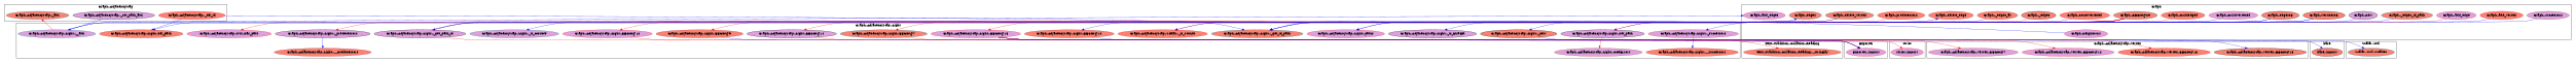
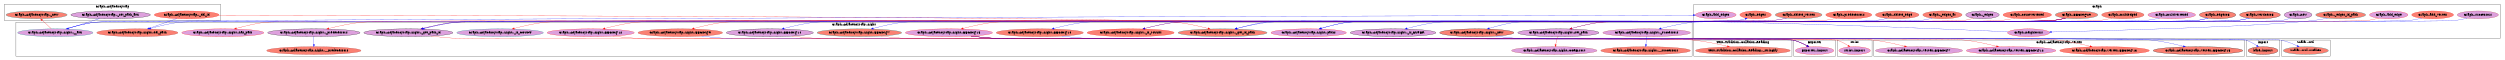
  digraph {
    node [color=red fillcolor=salmon style=filled]
    edge [color=blue]
    "Graph::AdjacencyMap::Vertex::BEGIN@15" [color=black]
    "Graph::AdjacencyMap::Vertex::BEGIN@13"
    "Graph::AdjacencyMap::Vertex::BEGIN@12" [fillcolor=plum]
    "Graph::AdjacencyMap::Vertex::BEGIN@7" [color=brown fillcolor=plum]
    "Scalar::Util::weaken" [color=teal]
    "Graph::AdjacencyMap::_del_id"
    "Graph::AdjacencyMap::_set_path_attr" [color=black fillcolor=plum]
-   "Graph::AdjacencyMap::_new" [color=teal label="Graph::AdjacencyMap::_attr"]
+   "Graph::AdjacencyMap::_new" [color=teal]
    "base::import" [color=black]
    "Exporter::import" [fillcolor=plum]
    "Text::Tradition::Collation::Reading::_stringify" [color=brown]
    "Graph::successors" [color=brown fillcolor=plum]
    "Graph::add_vertex"
    "Graph::multiedged" [color=brown]
    "Graph::delete_vertex" [color=teal]
-   "Graph::_edges" [color=black]
+   "Graph::_edges" [color=black fillcolor=plum]
    "Graph::vertices05" [color=black]
    "Graph::add_edge" [fillcolor=plum]
-   "Graph::edges" [color=teal]
+   "Graph::edges"
    "Graph::new" [color=black fillcolor=plum]
    "Graph::BEGIN@29" [color=teal]
    "Graph::countvertexed"
    "Graph::_edges_id_path" [color=teal]
    "Graph::add_edges" [fillcolor=plum]
    "Graph::neighbours" [fillcolor=plum]
    "Graph::edges05" [color=black]
    "Graph::_edges_at" [color=brown]
    "Graph::delete_edge" [color=brown]
    "Graph::predecessors"
    "Graph::multivertexed" [fillcolor=plum]
    "strict::import" [fillcolor=plum]
    "Graph::AdjacencyMap::Light::_get_id_path" [color=teal]
    "Graph::AdjacencyMap::Light::_is_HYPER" [color=black fillcolor=plum]
    "Graph::AdjacencyMap::Light::_get_path_id" [color=black fillcolor=plum]
    "Graph::AdjacencyMap::Light::__attr" [color=teal fillcolor=plum]
    "Graph::AdjacencyMap::Light::BEGIN@14" [color=black fillcolor=plum]
    "Graph::AdjacencyMap::Light::__predecessors" [color=brown]
    "Graph::AdjacencyMap::Light::BEGIN@7" [color=teal]
    "Graph::AdjacencyMap::Light::set_path" [color=black fillcolor=plum]
-   "Graph::AdjacencyMap::Light::has_path" [fillcolor=plum label="Graph::AdjacencyMap::Util::has_path"]
+   "Graph::AdjacencyMap::Light::has_path" [fillcolor=plum]
    "Graph::AdjacencyMap::Light::_is_COUNT" [color=teal fillcolor=plum]
    "Graph::AdjacencyMap::Light::BEGIN@15" [fillcolor=plum]
-   "Graph::AdjacencyMap::Light::_is_MULTI" [label="Graph::AdjacencyMap::Scalar::_is_MULTI"]
+   "Graph::AdjacencyMap::Light::_is_MULTI"
    "Graph::AdjacencyMap::Light::__successors" [color=brown]
    "Graph::AdjacencyMap::Light::BEGIN@10" [color=brown]
    "Graph::AdjacencyMap::Light::CORE:sort" [color=brown fillcolor=plum]
    "Graph::AdjacencyMap::Light::_predecessors" [color=black fillcolor=plum]
    "Graph::AdjacencyMap::Light::BEGIN@12" [fillcolor=plum]
    "Graph::AdjacencyMap::Light::_new" [color=black]
    "Graph::AdjacencyMap::Light::del_path" [color=brown]
    "Graph::AdjacencyMap::Light::_successors" [color=brown fillcolor=plum]
    "Graph::AdjacencyMap::Light::BEGIN@9" [color=brown]
    "Graph::AdjacencyMap::Light::paths" [fillcolor=plum]
    subgraph cluster_1 {
      label="Graph::AdjacencyMap::Vertex"
      "Graph::AdjacencyMap::Vertex::BEGIN@15"
      "Graph::AdjacencyMap::Vertex::BEGIN@13"
      "Graph::AdjacencyMap::Vertex::BEGIN@12"
      "Graph::AdjacencyMap::Vertex::BEGIN@7"
    }
    subgraph cluster_2 {
      label="Scalar::Util"
      "Scalar::Util::weaken"
    }
    subgraph cluster_3 {
      label="Graph::AdjacencyMap"
      "Graph::AdjacencyMap::_del_id"
      "Graph::AdjacencyMap::_set_path_attr"
      "Graph::AdjacencyMap::_new"
    }
    subgraph cluster_4 {
-     label=base
+     label=import
      "base::import"
    }
    subgraph cluster_5 {
      label=Exporter
      "Exporter::import"
    }
    subgraph cluster_6 {
      label="Text::Tradition::Collation::Reading"
      "Text::Tradition::Collation::Reading::_stringify"
    }
    subgraph cluster_7 {
      label="Graph"
      "Graph::successors"
      "Graph::add_vertex"
      "Graph::multiedged"
      "Graph::delete_vertex"
      "Graph::_edges"
      "Graph::vertices05"
      "Graph::add_edge"
      "Graph::edges"
      "Graph::new"
      "Graph::BEGIN@29"
      "Graph::countvertexed"
      "Graph::_edges_id_path"
      "Graph::add_edges"
      "Graph::neighbours"
      "Graph::edges05"
      "Graph::_edges_at"
      "Graph::delete_edge"
      "Graph::predecessors"
      "Graph::multivertexed"
    }
    subgraph cluster_8 {
      label="strict"
      "strict::import"
    }
    subgraph cluster_9 {
      label="Graph::AdjacencyMap::Light"
      "Graph::AdjacencyMap::Light::_get_id_path"
      "Graph::AdjacencyMap::Light::_is_HYPER"
      "Graph::AdjacencyMap::Light::_get_path_id"
      "Graph::AdjacencyMap::Light::__attr"
      "Graph::AdjacencyMap::Light::BEGIN@14"
      "Graph::AdjacencyMap::Light::__predecessors"
      "Graph::AdjacencyMap::Light::BEGIN@7"
      "Graph::AdjacencyMap::Light::set_path"
      "Graph::AdjacencyMap::Light::has_path"
      "Graph::AdjacencyMap::Light::_is_COUNT"
      "Graph::AdjacencyMap::Light::BEGIN@15"
      "Graph::AdjacencyMap::Light::_is_MULTI"
      "Graph::AdjacencyMap::Light::__successors"
      "Graph::AdjacencyMap::Light::BEGIN@10"
      "Graph::AdjacencyMap::Light::CORE:sort"
      "Graph::AdjacencyMap::Light::_predecessors"
      "Graph::AdjacencyMap::Light::BEGIN@12"
      "Graph::AdjacencyMap::Light::_new"
      "Graph::AdjacencyMap::Light::del_path"
      "Graph::AdjacencyMap::Light::_successors"
      "Graph::AdjacencyMap::Light::BEGIN@9"
      "Graph::AdjacencyMap::Light::paths"
    }
-   "Graph::AdjacencyMap::_del_id" -> "Graph::AdjacencyMap::Light::_get_id_path"
+   "Graph::AdjacencyMap::_del_id" -> "Graph::AdjacencyMap::Light::_get_id_path" [color=red]
    "Graph::AdjacencyMap::_del_id" -> "Graph::AdjacencyMap::Light::del_path"
    "Graph::AdjacencyMap::_set_path_attr" -> "Graph::AdjacencyMap::Light::__attr"
    "Graph::successors" -> "Graph::AdjacencyMap::Light::_successors"
    "Graph::add_vertex" -> "Graph::AdjacencyMap::Light::set_path"
    "Graph::multiedged" -> "Graph::AdjacencyMap::Light::_is_MULTI" [color=red]
    "Graph::delete_vertex" -> "Graph::AdjacencyMap::Light::has_path" [color=red]
    "Graph::delete_vertex" -> "Graph::AdjacencyMap::Light::del_path"
    "Graph::_edges" -> "Graph::AdjacencyMap::Light::_get_path_id" [color=red]
    "Graph::vertices05" -> "Graph::AdjacencyMap::Light::_is_HYPER"
    "Graph::vertices05" -> "Graph::AdjacencyMap::Light::paths"
    "Graph::add_edge" -> "Graph::AdjacencyMap::Light::set_path" [color=red]
    "Graph::new" -> "Graph::AdjacencyMap::Light::_new"
-   "Graph::BEGIN@29" -> "Graph::AdjacencyMap::Light::BEGIN@14" [color=red]
-   "Graph::BEGIN@29" -> "Graph::AdjacencyMap::Light::BEGIN@7" [color=red]
+   "Graph::BEGIN@29" -> "Graph::AdjacencyMap::Light::BEGIN@14"
+   "Graph::BEGIN@29" -> "Graph::AdjacencyMap::Light::BEGIN@7"
    "Graph::BEGIN@29" -> "Graph::AdjacencyMap::Light::BEGIN@15" [color=red]
    "Graph::BEGIN@29" -> "Graph::AdjacencyMap::Light::BEGIN@10"
    "Graph::BEGIN@29" -> "Graph::AdjacencyMap::Light::BEGIN@12" [color=red]
    "Graph::BEGIN@29" -> "Graph::AdjacencyMap::Light::BEGIN@9" [color=red]
-   "Graph::countvertexed" -> "Graph::AdjacencyMap::Light::_is_COUNT"
-   "Graph::_edges_id_path" -> "Graph::AdjacencyMap::Light::_get_id_path"
+   "Graph::countvertexed" -> "Graph::AdjacencyMap::Light::_is_COUNT" [color=red]
+   "Graph::_edges_id_path" -> "Graph::neighbours"
    "Graph::neighbours" -> "Graph::AdjacencyMap::Light::_get_id_path"
    "Graph::edges05" -> "Graph::AdjacencyMap::Light::_get_id_path"
    "Graph::edges05" -> "Graph::AdjacencyMap::Light::paths"
    "Graph::_edges_at" -> "Graph::AdjacencyMap::Light::_get_path_id"
-   "Graph::AdjacencyMap::Light::_get_path_id" -> "Graph::delete_edge"
+   "Graph::delete_edge" -> "Graph::AdjacencyMap::Light::_get_path_id"
    "Graph::predecessors" -> "Graph::AdjacencyMap::Light::_predecessors" [color=red]
    "Graph::multivertexed" -> "Graph::AdjacencyMap::Light::_is_MULTI"
    "Graph::AdjacencyMap::Light::_get_path_id" -> "Text::Tradition::Collation::Reading::_stringify" [color=red]
    "Graph::AdjacencyMap::Light::__attr" -> "Graph::AdjacencyMap::_new" [color=red]
    "Graph::AdjacencyMap::Light::__attr" -> "Graph::edges"
    "Graph::AdjacencyMap::Light::__attr" -> "Graph::add_edges"
    "Graph::AdjacencyMap::Light::BEGIN@14" -> "Exporter::import" [color=red]
    "Graph::AdjacencyMap::Light::BEGIN@7" -> "strict::import" [color=red]
    "Graph::AdjacencyMap::Light::set_path" -> "Graph::AdjacencyMap::Light::CORE:sort" [color=red]
    "Graph::AdjacencyMap::Light::BEGIN@15" -> "Graph::AdjacencyMap::Vertex::BEGIN@15"
    "Graph::AdjacencyMap::Light::BEGIN@15" -> "Graph::AdjacencyMap::Vertex::BEGIN@13" [color=red]
    "Graph::AdjacencyMap::Light::BEGIN@15" -> "Graph::AdjacencyMap::Vertex::BEGIN@12" [color=red]
    "Graph::AdjacencyMap::Light::BEGIN@15" -> "Graph::AdjacencyMap::Vertex::BEGIN@7" [color=red]
    "Graph::AdjacencyMap::Light::BEGIN@15" -> "Exporter::import"
    "Graph::AdjacencyMap::Light::BEGIN@10" -> "base::import"
    "Graph::AdjacencyMap::Light::_predecessors" -> "Graph::AdjacencyMap::Light::__predecessors"
    "Graph::AdjacencyMap::Light::BEGIN@12" -> "Exporter::import" [color=red]
    "Graph::AdjacencyMap::Light::_new" -> "Scalar::Util::weaken"
    "Graph::AdjacencyMap::Light::_successors" -> "Graph::AdjacencyMap::Light::__successors"
    "Graph::AdjacencyMap::Light::BEGIN@9" -> "Exporter::import"
  }
